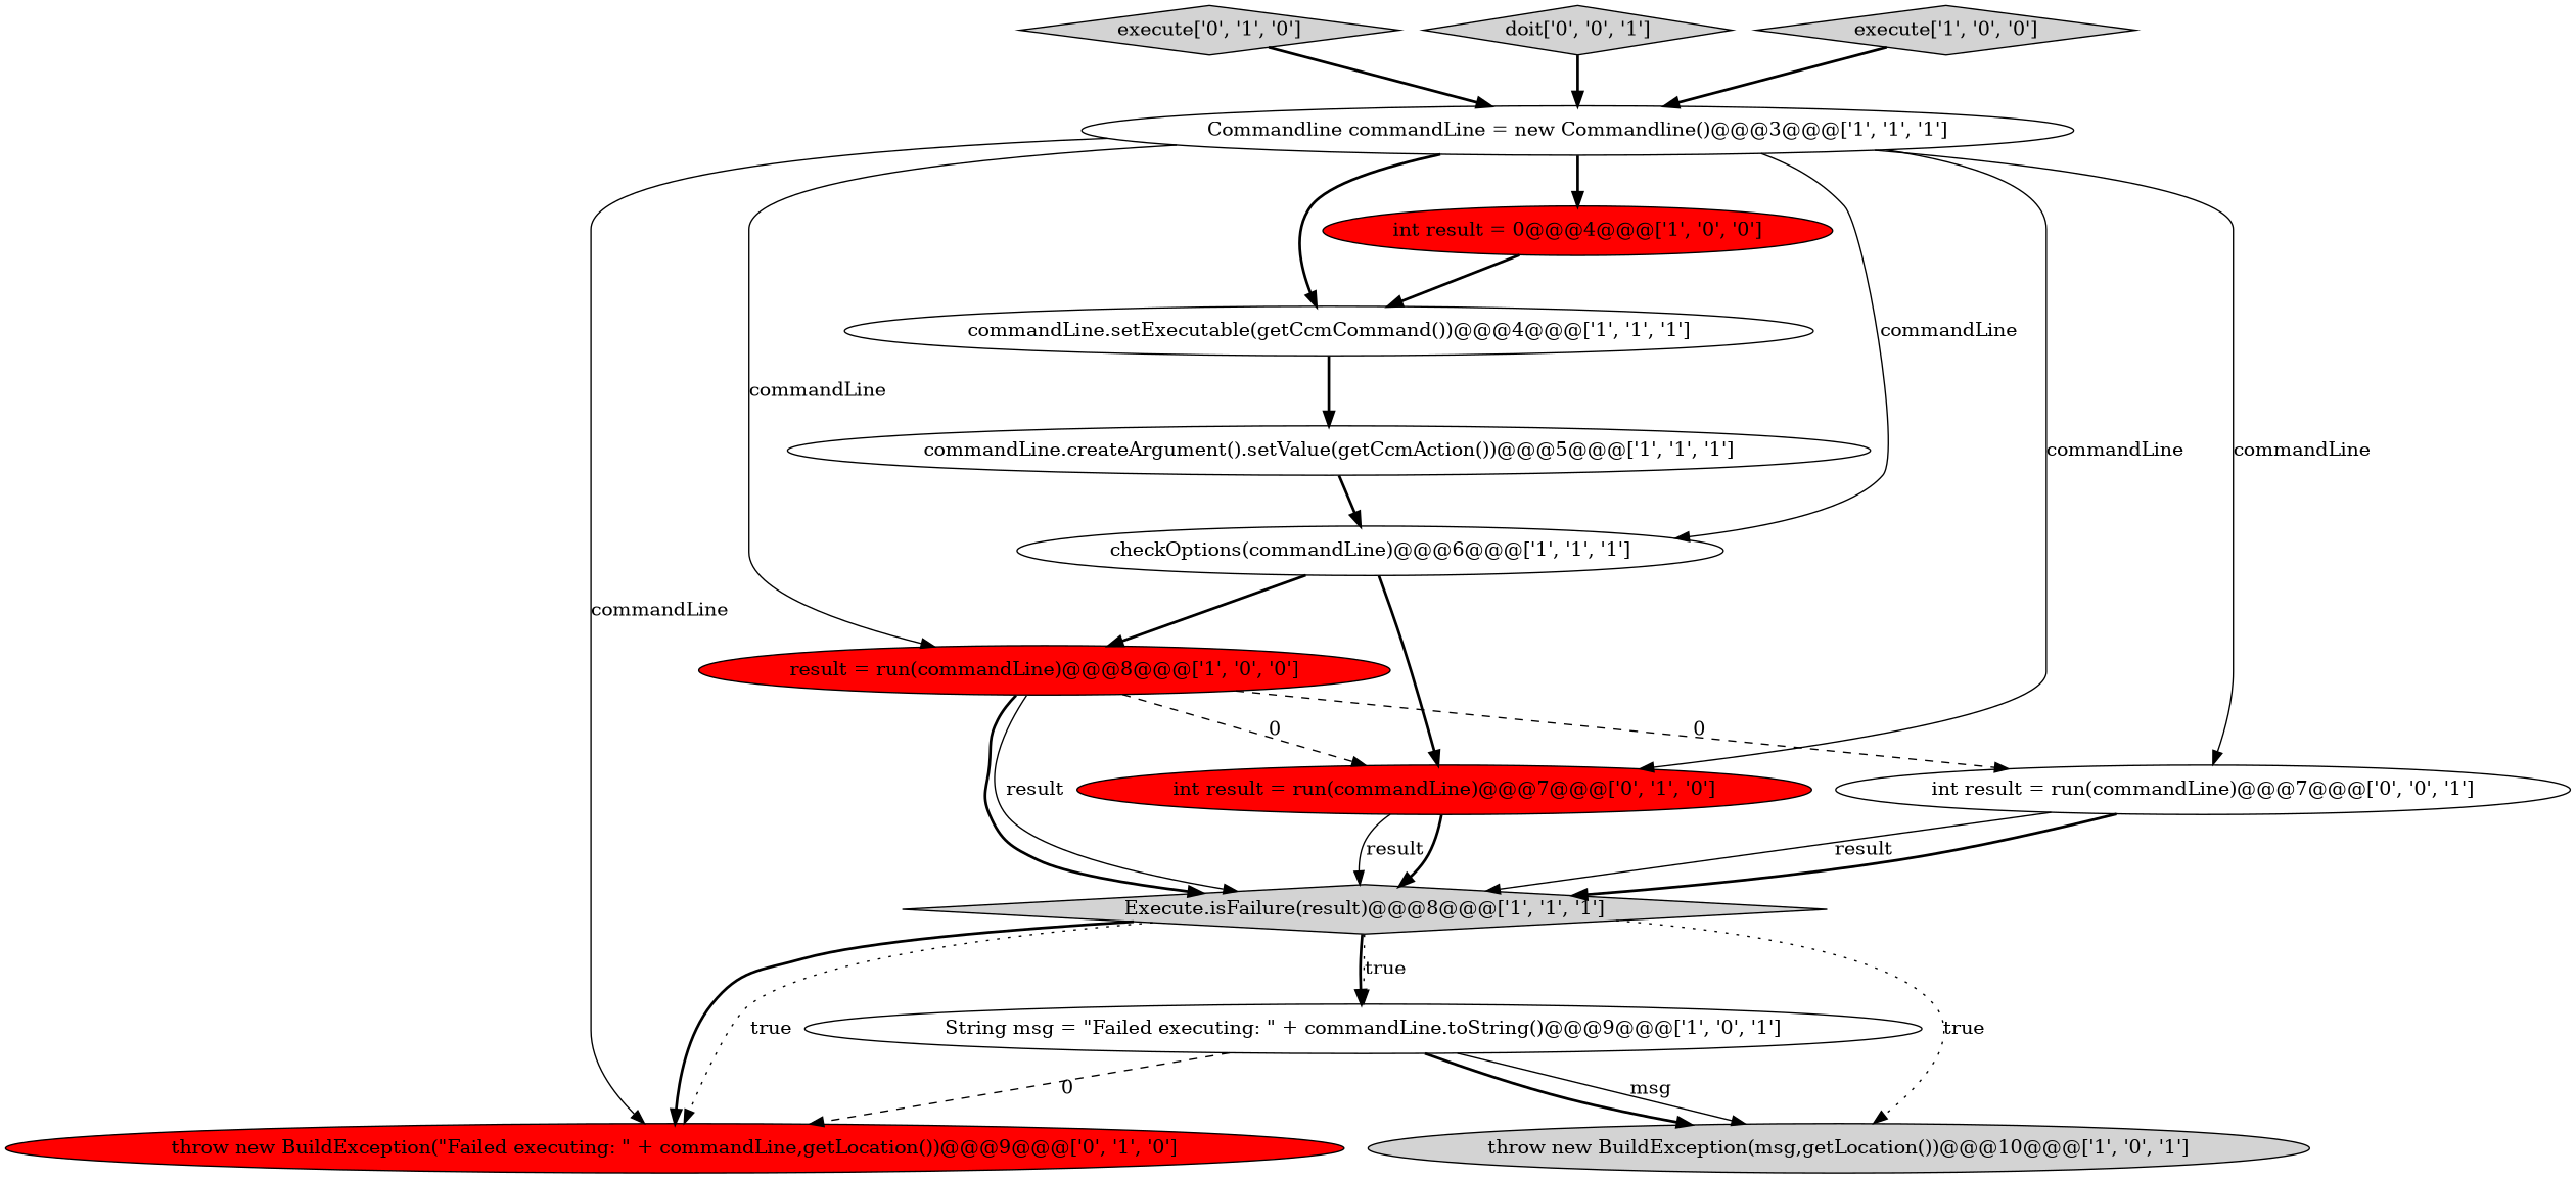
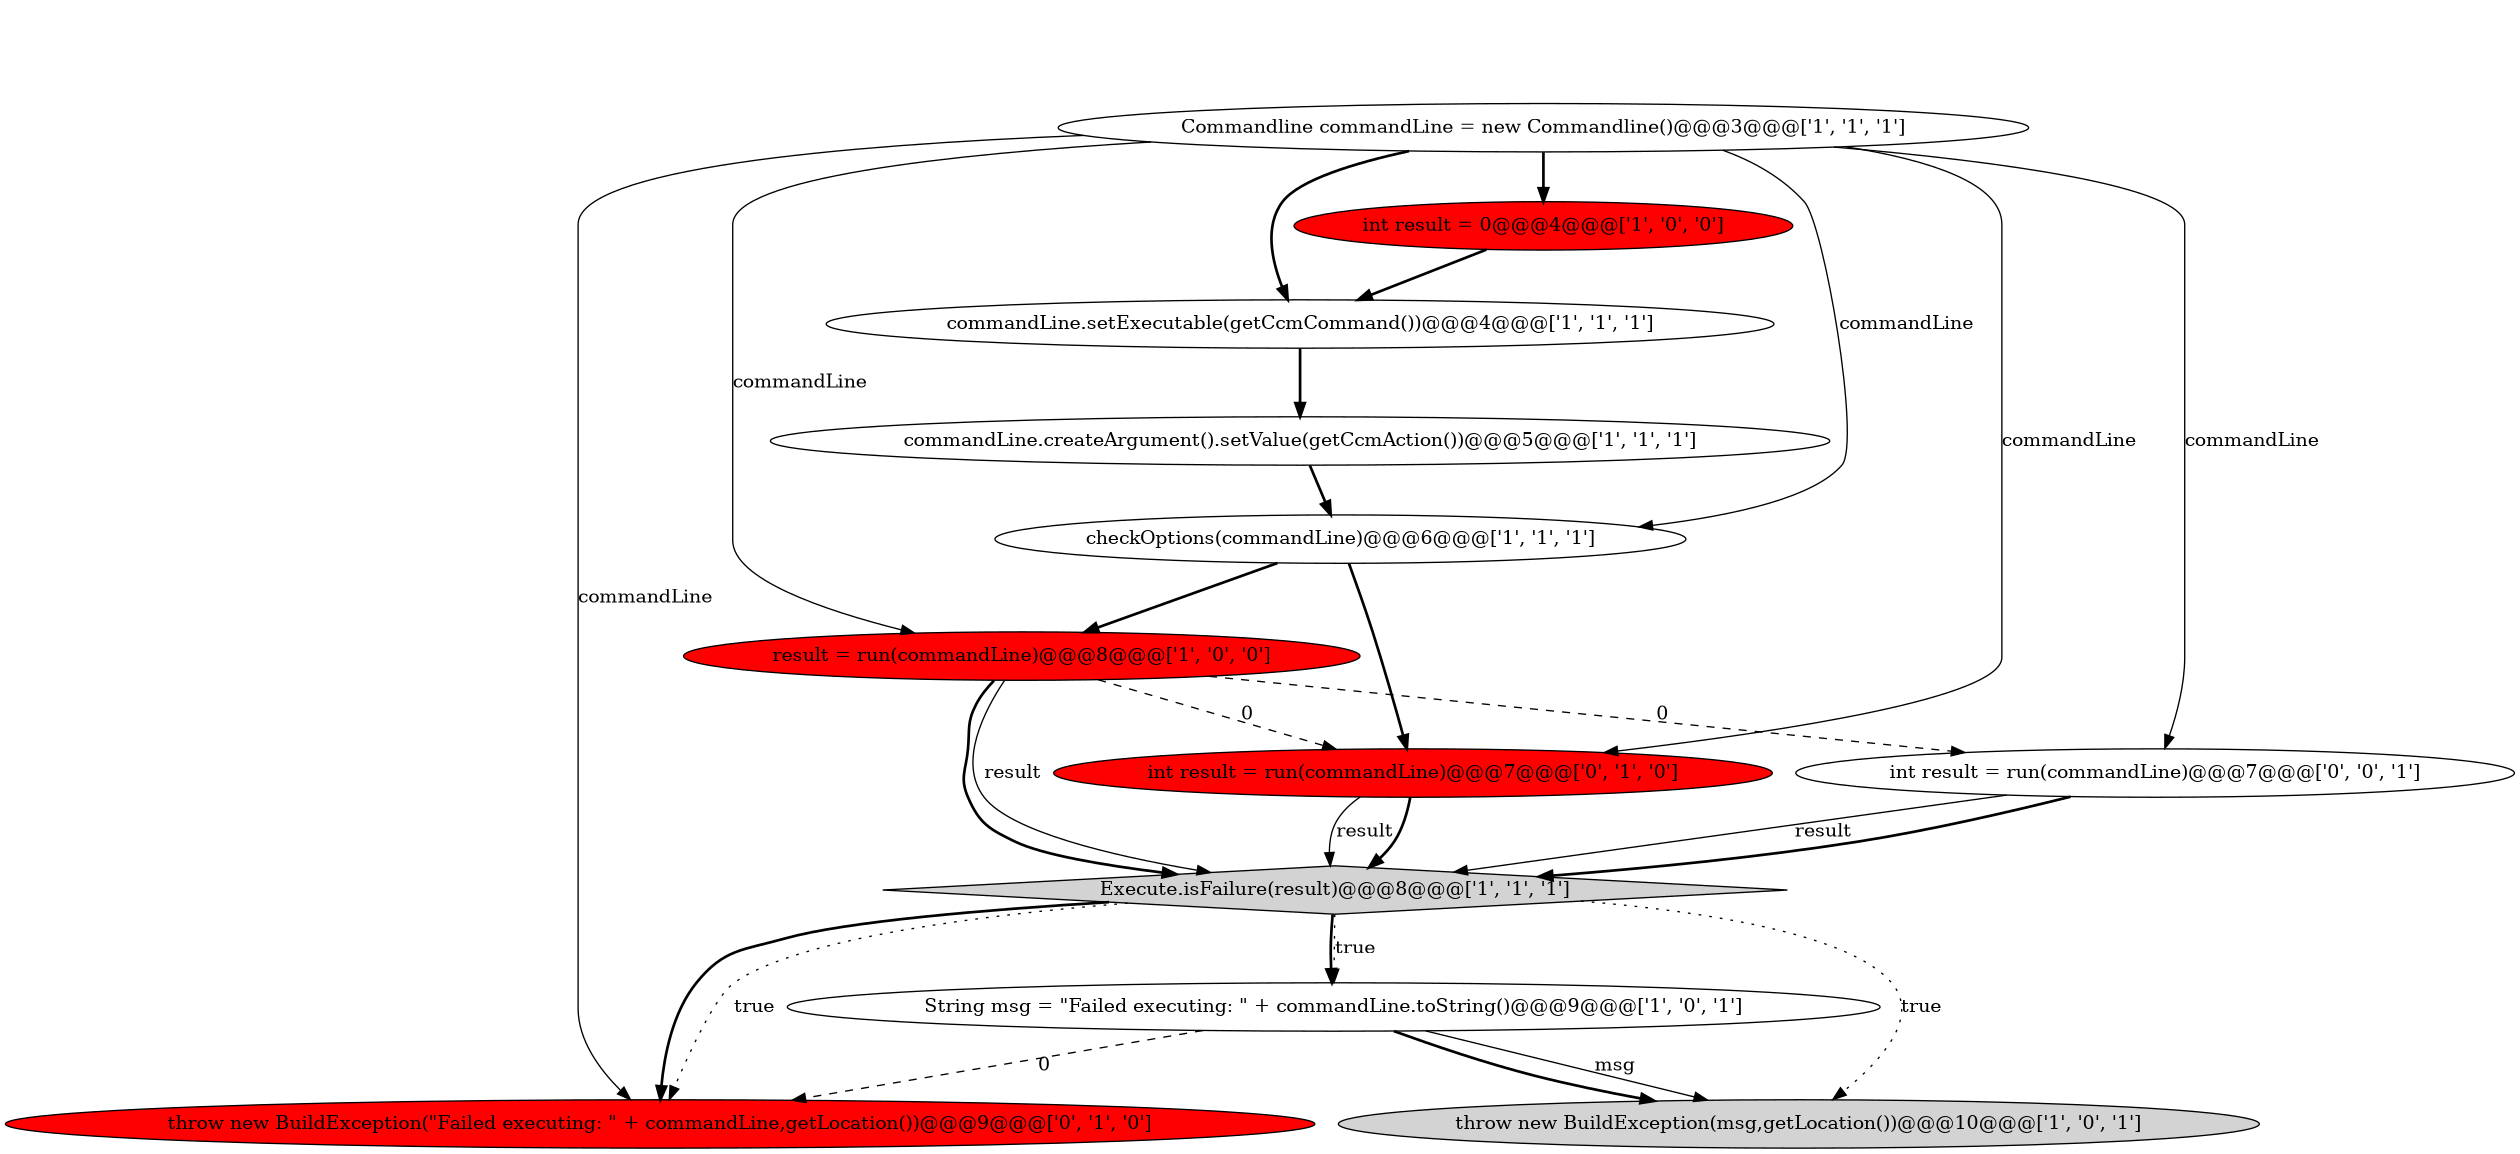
  digraph {
    node [fillcolor=white shape=ellipse style=filled]
    edge [style=bold]
-   n1 [fillcolor=lightgray label="execute['0', '1', '0']" shape=diamond]
    n2 [label="Commandline commandLine = new Commandline()@@@3@@@['1', '1', '1']"]
    n3 [fillcolor=red label="throw new BuildException(\"Failed executing: \" + commandLine,getLocation())@@@9@@@['0', '1', '0']"]
    n4 [label="commandLine.setExecutable(getCcmCommand())@@@4@@@['1', '1', '1']"]
    n5 [fillcolor=red label="int result = 0@@@4@@@['1', '0', '0']"]
    n6 [label="checkOptions(commandLine)@@@6@@@['1', '1', '1']"]
    n7 [fillcolor=red label="result = run(commandLine)@@@8@@@['1', '0', '0']"]
    n8 [label="int result = run(commandLine)@@@7@@@['0', '0', '1']"]
    n9 [fillcolor=red label="int result = run(commandLine)@@@7@@@['0', '1', '0']"]
    n10 [fillcolor=lightgray label="Execute.isFailure(result)@@@8@@@['1', '1', '1']" shape=diamond]
    n11 [label="String msg = \"Failed executing: \" + commandLine.toString()@@@9@@@['1', '0', '1']"]
    n12 [fillcolor=lightgray label="throw new BuildException(msg,getLocation())@@@10@@@['1', '0', '1']"]
    n13 [label="commandLine.createArgument().setValue(getCcmAction())@@@5@@@['1', '1', '1']"]
-   n14 [fillcolor=lightgray label="doit['0', '0', '1']" shape=diamond]
-   n15 [fillcolor=lightgray label="execute['1', '0', '0']" shape=diamond]
-   n1 -> n2
    n2 -> n3 [label=commandLine style=solid]
    n2 -> n4
    n2 -> n5
    n2 -> n6 [label=commandLine style=solid]
    n2 -> n7 [label=commandLine style=solid]
    n2 -> n8 [label=commandLine style=solid]
    n2 -> n9 [label=commandLine style=solid]
    n4 -> n13
    n5 -> n4
    n6 -> n7
    n6 -> n9
    n7 -> n8 [label=0 style=dashed]
    n7 -> n9 [label=0 style=dashed]
    n7 -> n10 [label=result style=solid]
    n7 -> n10
    n8 -> n10 [label=result style=solid]
    n8 -> n10
    n9 -> n10 [label=result style=solid]
    n9 -> n10
    n10 -> n3 [label=true style=dotted]
    n10 -> n3
    n10 -> n11
    n10 -> n11 [label=true style=dotted]
    n10 -> n12 [label=true style=dotted]
    n11 -> n3 [label=0 style=dashed]
    n11 -> n12 [label=msg style=solid]
    n11 -> n12
    n13 -> n6
-   n14 -> n2
-   n15 -> n2
  }
